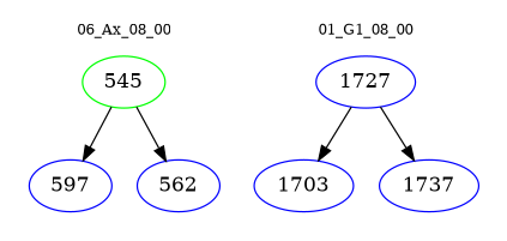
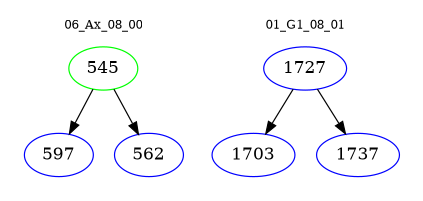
  digraph {
    node [color=blue]
    edge [color=black]
    n1 [color=green label=545]
    n2 [label=597]
    n3 [label=562]
    n4 [label=1727]
    n5 [label=1703]
    n6 [label=1737]
    subgraph cluster_1 {
      color=white
      fontsize=10
      label="06_Ax_08_00"
      n1
      n2
      n3
    }
    subgraph cluster_2 {
      color=white
      fontsize=10
-     label="01_G1_08_00"
+     label="01_G1_08_01"
      n4
      n5
      n6
    }
    n1 -> n2
    n1 -> n3
    n4 -> n5
    n4 -> n6
  }
